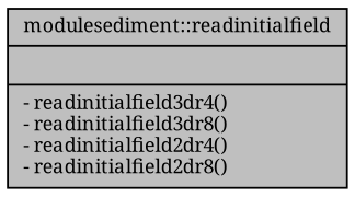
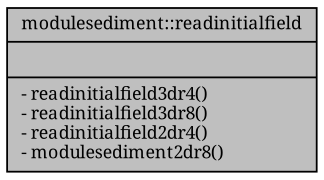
  digraph {
    fontname="Noto Serif"
-   n1 [color=black fillcolor=grey75 fontcolor=black fontname="Noto Serif" fontsize=10 height=0.2 label="{modulesediment::readinitialfield\n||- readinitialfield3dr4()\l- readinitialfield3dr8()\l- readinitialfield2dr4()\l- readinitialfield2dr8()\l}" shape=record style=filled width=0.4]
+   n1 [color=black fillcolor=grey75 fontcolor=black fontname="Noto Serif" fontsize=10 height=0.2 label="{modulesediment::readinitialfield\n||- readinitialfield3dr4()\l- readinitialfield3dr8()\l- readinitialfield2dr4()\l- modulesediment2dr8()\l}" shape=record style=filled width=0.4]
  }
